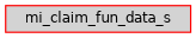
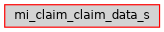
  digraph {
    rankdir=LR
-   n1 [color=red fillcolor=lightgrey fontname=Helvetica fontsize=10 height=0.2 label=mi_claim_fun_data_s shape=box style=filled width=0.4]
+   n1 [color=red fillcolor=lightgrey fontname=Helvetica fontsize=10 height=0.2 label=mi_claim_claim_data_s shape=box style=filled width=0.4]
  }
